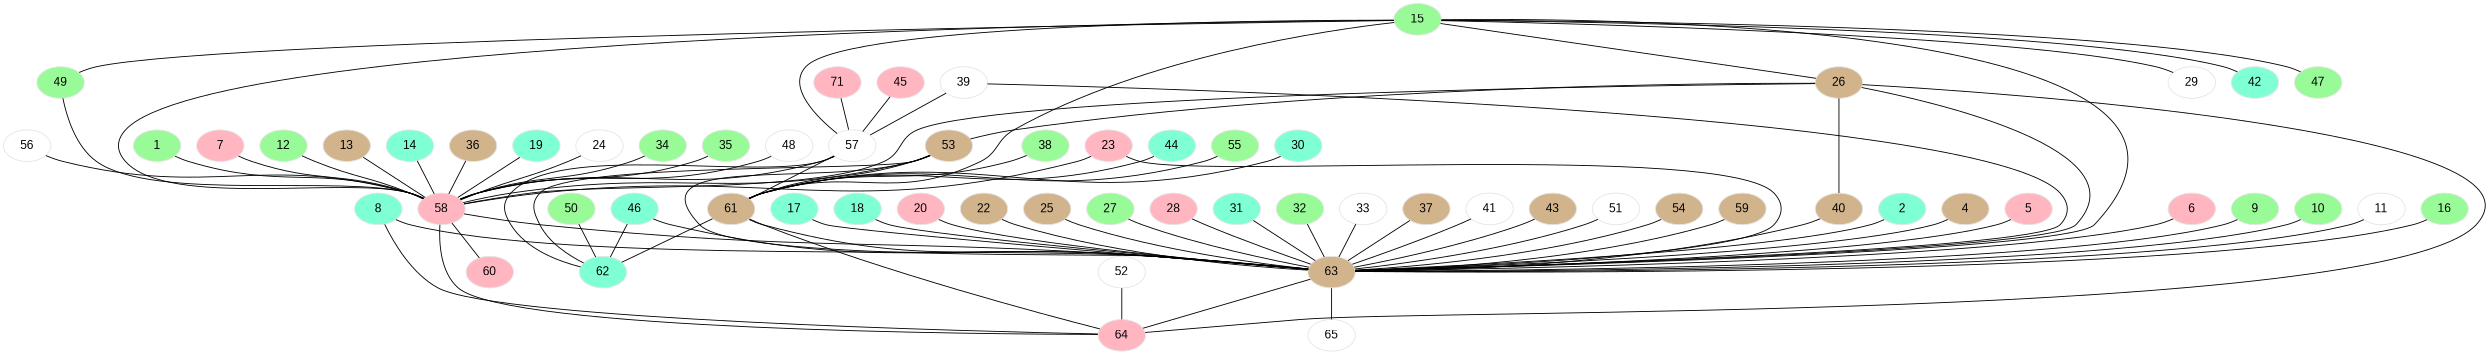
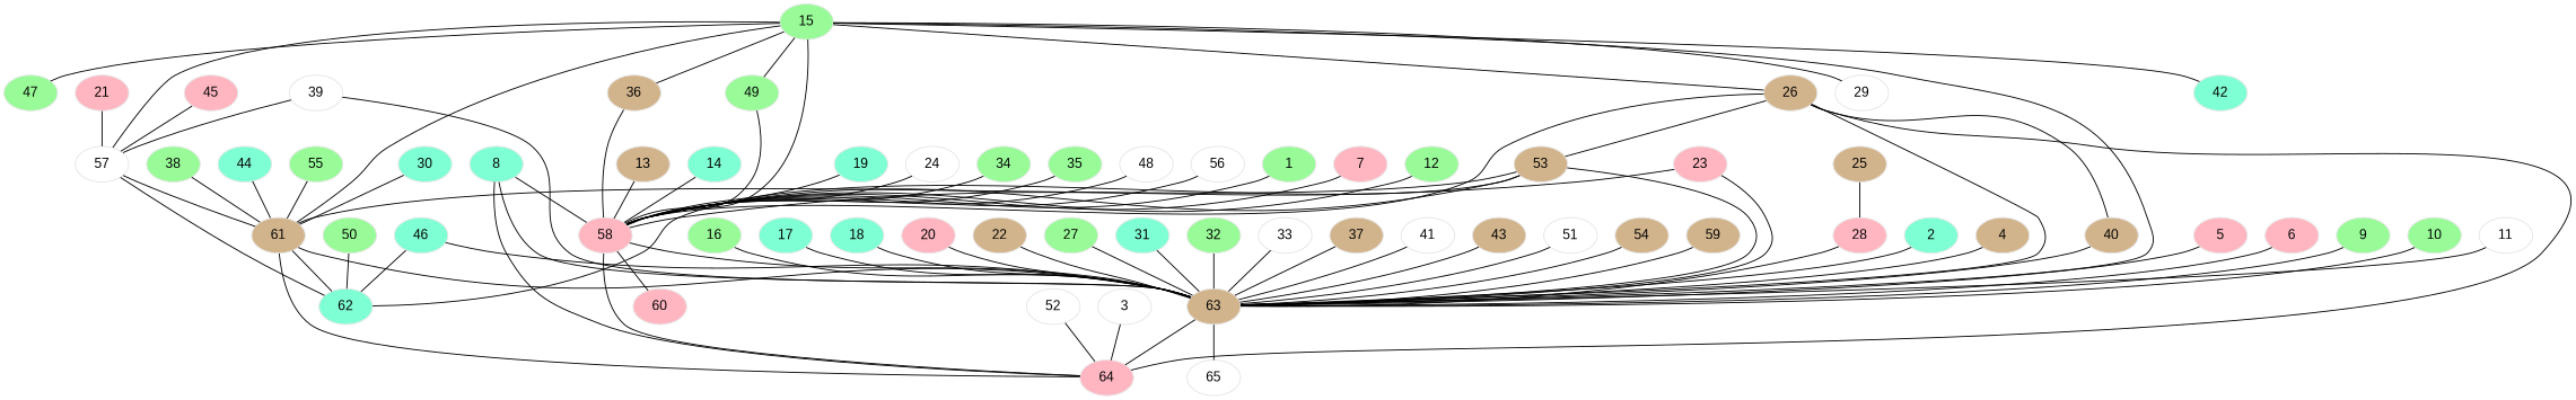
  graph {
    fontname="Liberation Sans"
    node [color=gray90 fillcolor=palegreen fontname="Liberation Sans" style=filled]
    edge [fontname="Liberation Sans" weight=1.0]
    58 [fillcolor=lightpink]
    1
    63 [fillcolor=tan]
    64 [fillcolor=lightpink]
    60 [fillcolor=lightpink]
    2 [fillcolor=aquamarine]
    65 [fillcolor=white]
+   3 [fillcolor=white]
    4 [fillcolor=tan]
    5 [fillcolor=lightpink]
    6 [fillcolor=lightpink]
    7 [fillcolor=lightpink]
    8 [fillcolor=aquamarine]
    9
    10
    11 [fillcolor=white]
    12
    13 [fillcolor=tan]
    14 [fillcolor=aquamarine]
    15
    26 [fillcolor=tan]
    29 [fillcolor=white]
    36 [fillcolor=tan]
    42 [fillcolor=aquamarine]
    47
    49
    57 [fillcolor=white]
    61 [fillcolor=tan]
    40 [fillcolor=tan]
    53 [fillcolor=tan]
    62 [fillcolor=aquamarine]
    16
    17 [fillcolor=aquamarine]
    18 [fillcolor=aquamarine]
    19 [fillcolor=aquamarine]
    20 [fillcolor=lightpink]
-   21 [fillcolor=lightpink label=71]
+   21 [fillcolor=lightpink]
    22 [fillcolor=tan]
    23 [fillcolor=lightpink]
    24 [fillcolor=white]
    25 [fillcolor=tan]
    27
    28 [fillcolor=lightpink]
    30 [fillcolor=aquamarine]
    31 [fillcolor=aquamarine]
    32
    33 [fillcolor=white]
    34
    35
    37 [fillcolor=tan]
    38
    39 [fillcolor=white]
    41 [fillcolor=white]
    43 [fillcolor=tan]
    44 [fillcolor=aquamarine]
    45 [fillcolor=lightpink]
    46 [fillcolor=aquamarine]
    48 [fillcolor=white]
    50
    51 [fillcolor=white]
    52 [fillcolor=white]
    54 [fillcolor=tan]
    55
    56 [fillcolor=white]
    59 [fillcolor=tan]
    58 -- 63 [weight=6.0]
    58 -- 64
    58 -- 60
    1 -- 58
    63 -- 64 [weight=2.0]
    63 -- 65
    2 -- 63
+   3 -- 64
    4 -- 63
    5 -- 63
    6 -- 63
    7 -- 58
    8 -- 63
    8 -- 64
    9 -- 63
    10 -- 63
    11 -- 63
    12 -- 58
    13 -- 58
    14 -- 58
    15 -- 58 [weight=3.0]
    15 -- 63 [weight=2.0]
    15 -- 26
    15 -- 29
+   15 -- 36
    15 -- 42
    15 -- 47
    15 -- 49
    15 -- 57
    15 -- 61
    26 -- 58
    26 -- 63 [weight=2.0]
    26 -- 64
    26 -- 40
    26 -- 53
    36 -- 58
    49 -- 58
-   57 -- 58 [weight=2.0]
+   8 -- 58 [weight=2.0]
    57 -- 61
    57 -- 62
    61 -- 63 [weight=4.0]
    61 -- 64
    61 -- 62 [weight=2.0]
    40 -- 63 [weight=2.0]
    53 -- 58
    53 -- 63
    53 -- 61
    53 -- 62
    16 -- 63
    17 -- 63
    18 -- 63
    19 -- 58
    20 -- 63
    21 -- 57
    22 -- 63
    23 -- 58
    23 -- 63
    24 -- 58
-   25 -- 63
+   25 -- 28
    27 -- 63
    28 -- 63
    30 -- 61
    31 -- 63
    32 -- 63 [weight=2.0]
    33 -- 63
    34 -- 58
    35 -- 58
    37 -- 63
    38 -- 61
    39 -- 63 [weight=2.0]
    39 -- 57
    41 -- 63
    43 -- 63
    44 -- 61
    45 -- 57
    46 -- 63
    46 -- 62
    48 -- 58
    50 -- 62
    51 -- 63 [weight=2.0]
    52 -- 64
    54 -- 63
    55 -- 61
    56 -- 58
    59 -- 63
  }
